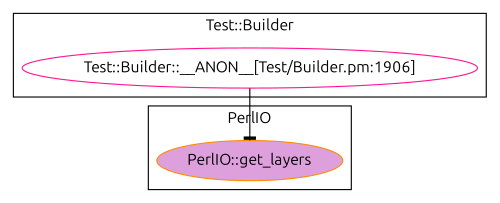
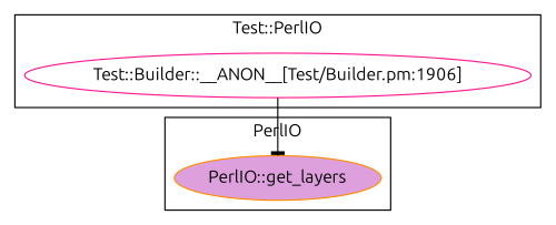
  digraph {
    fontname=Ubuntu
    node [style=filled fontname=Ubuntu]
    "Test::Builder::__ANON__[Test/Builder.pm:1906]" [fillcolor=white color=deeppink]
    "PerlIO::get_layers" [fillcolor=plum color=darkorange]
    subgraph cluster_1 {
-     label="Test::Builder"
+     label="Test::PerlIO"
      "Test::Builder::__ANON__[Test/Builder.pm:1906]"
    }
    subgraph cluster_2 {
      label=PerlIO
      "PerlIO::get_layers"
    }
    "Test::Builder::__ANON__[Test/Builder.pm:1906]" -> "PerlIO::get_layers" [arrowhead=tee fontname=Ubuntu]
  }
